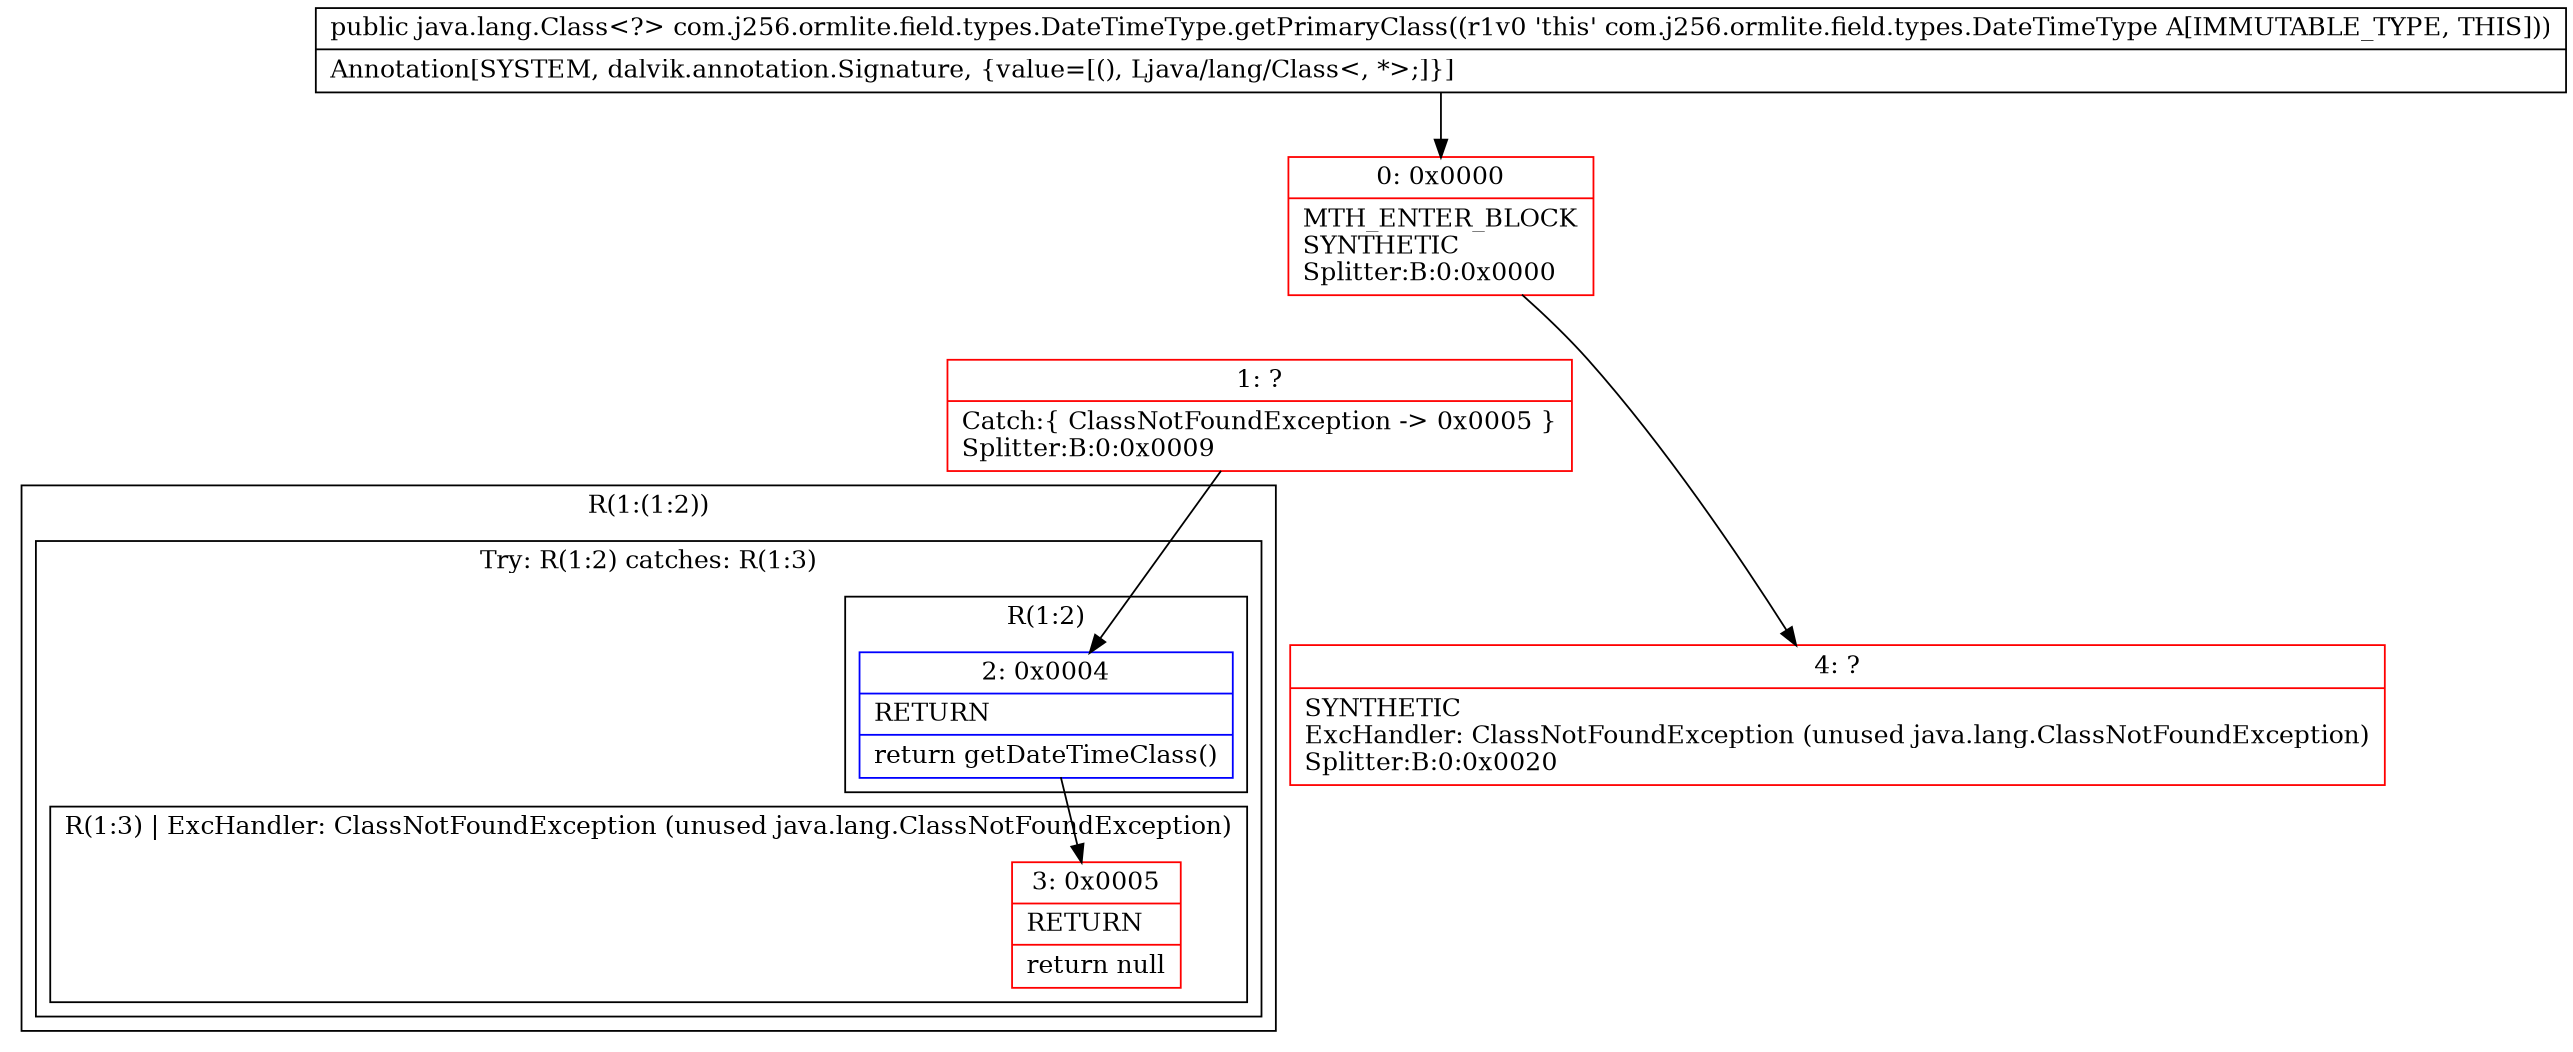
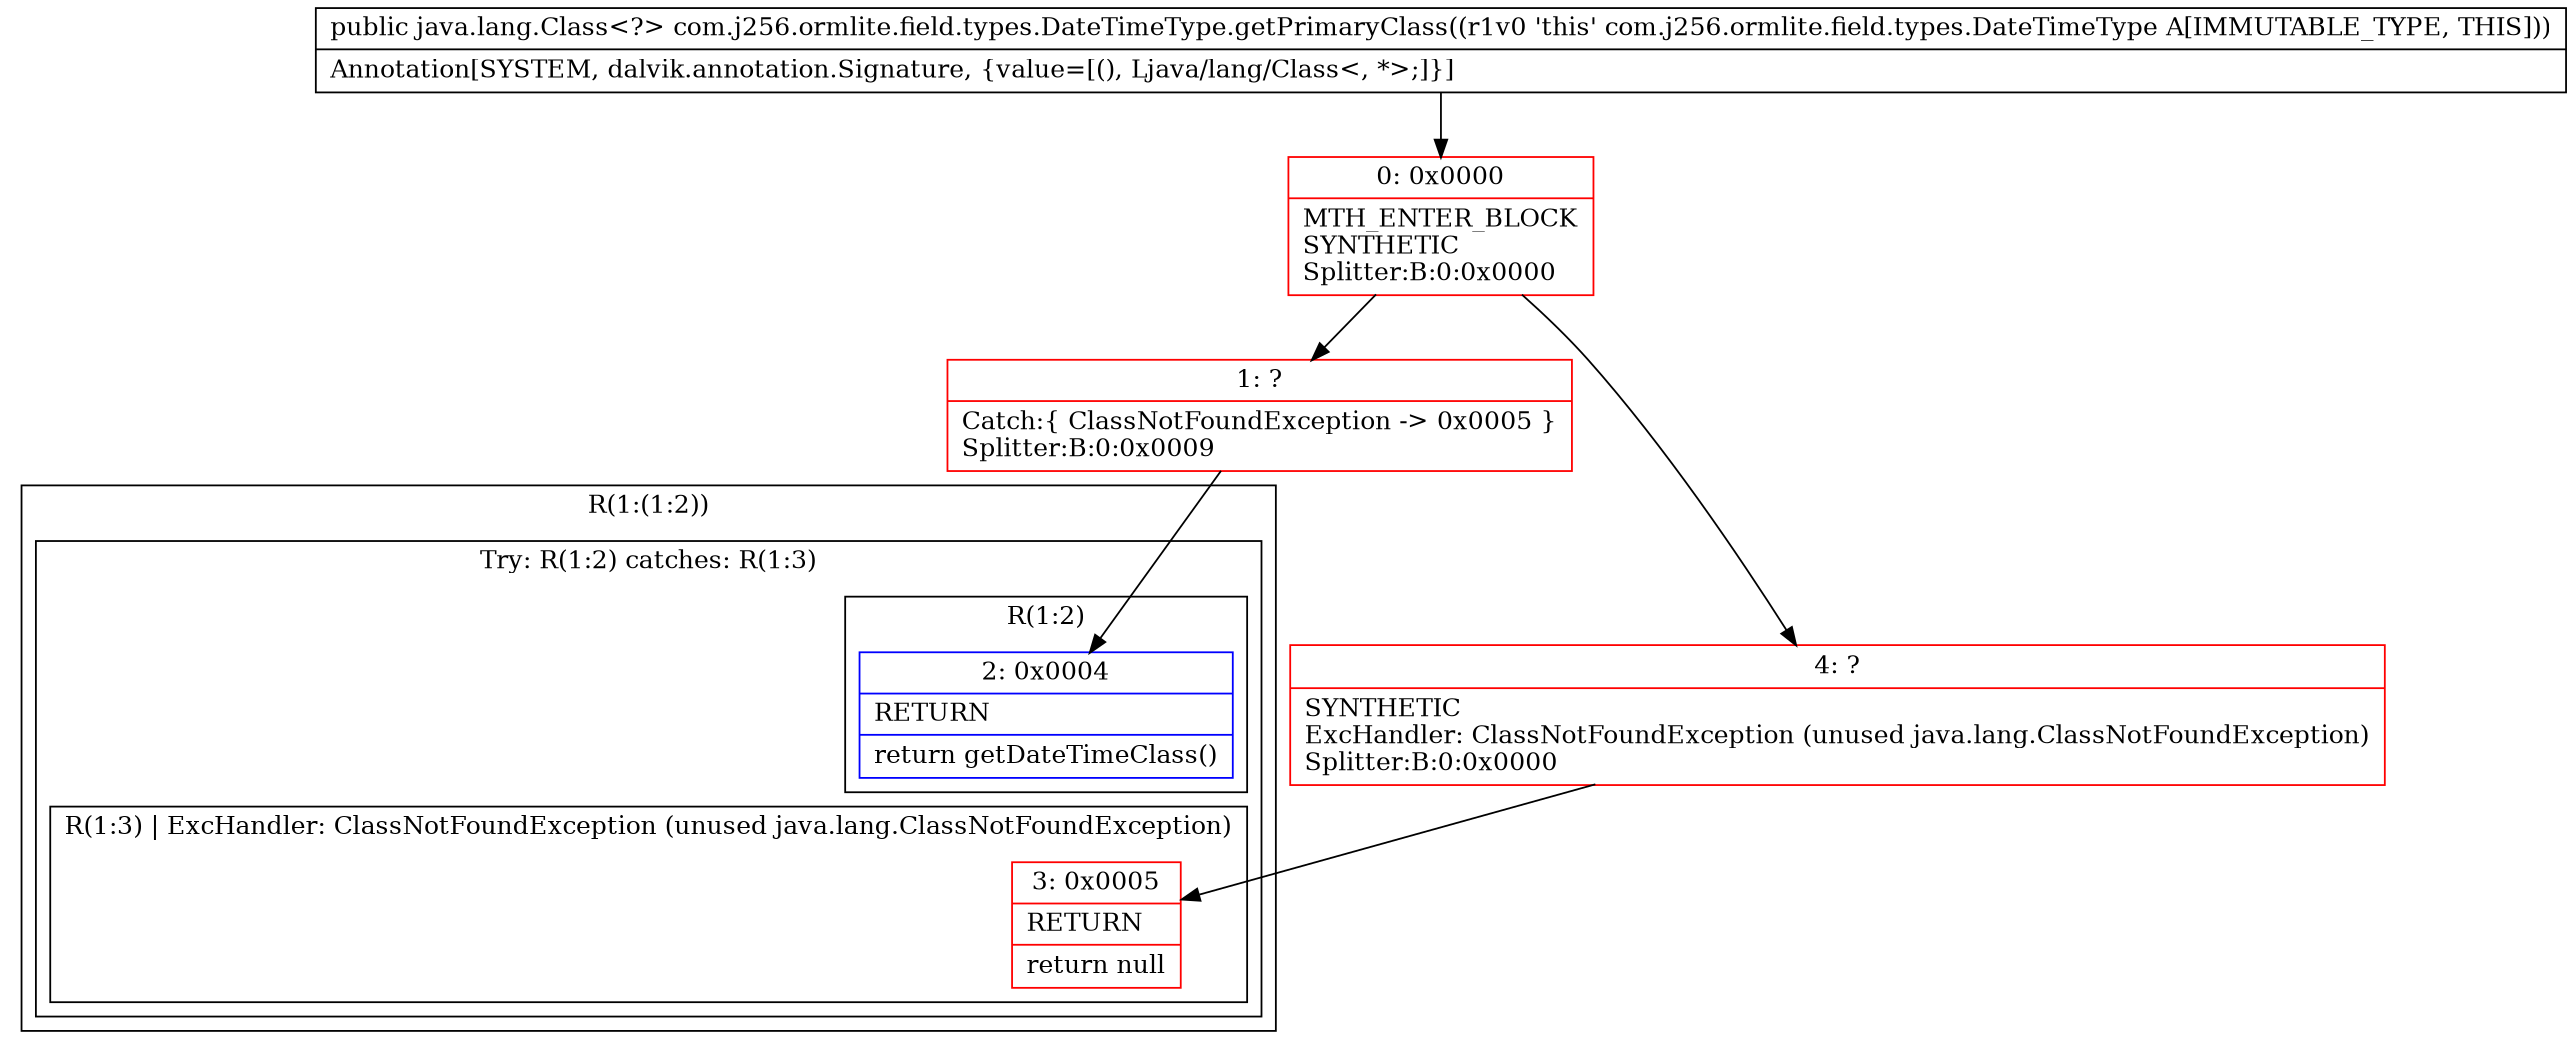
  digraph {
    node [color=red shape=record]
    n1 [color=blue label="{2\:\ 0x0004|RETURN\l|return getDateTimeClass()\l}"]
    n2 [label="{3\:\ 0x0005|RETURN\l|return null\l}"]
    n3 [label="{0\:\ 0x0000|MTH_ENTER_BLOCK\lSYNTHETIC\lSplitter:B:0:0x0000\l}"]
    n4 [label="{1\:\ ?|Catch:\{ ClassNotFoundException \-\> 0x0005 \}\lSplitter:B:0:0x0009\l}"]
-   n5 [label="{4\:\ ?|SYNTHETIC\lExcHandler: ClassNotFoundException (unused java.lang.ClassNotFoundException)\lSplitter:B:0:0x0020\l}"]
+   n5 [label="{4\:\ ?|SYNTHETIC\lExcHandler: ClassNotFoundException (unused java.lang.ClassNotFoundException)\lSplitter:B:0:0x0000\l}"]
    n6 [label="{public java.lang.Class\<?\> com.j256.ormlite.field.types.DateTimeType.getPrimaryClass((r1v0 'this' com.j256.ormlite.field.types.DateTimeType A[IMMUTABLE_TYPE, THIS]))  | Annotation[SYSTEM, dalvik.annotation.Signature, \{value=[(), Ljava\/lang\/Class\<, *\>;]\}]\l}" color=""]
    subgraph cluster_1 {
      label="R(1:(1:2))"
      subgraph cluster_2 {
        label="Try: R(1:2) catches: R(1:3)"
        subgraph cluster_3 {
          label="R(1:2)"
          n1
        }
        subgraph cluster_4 {
          label="R(1:3) | ExcHandler: ClassNotFoundException (unused java.lang.ClassNotFoundException)\l"
          n2
        }
      }
    }
    subgraph cluster_5 {
      label="R(1:3) | ExcHandler: ClassNotFoundException (unused java.lang.ClassNotFoundException)\l"
    }
+   n3 -> n4
    n3 -> n5
    n4 -> n1
-   n1 -> n2
+   n5 -> n2
    n6 -> n3
  }
